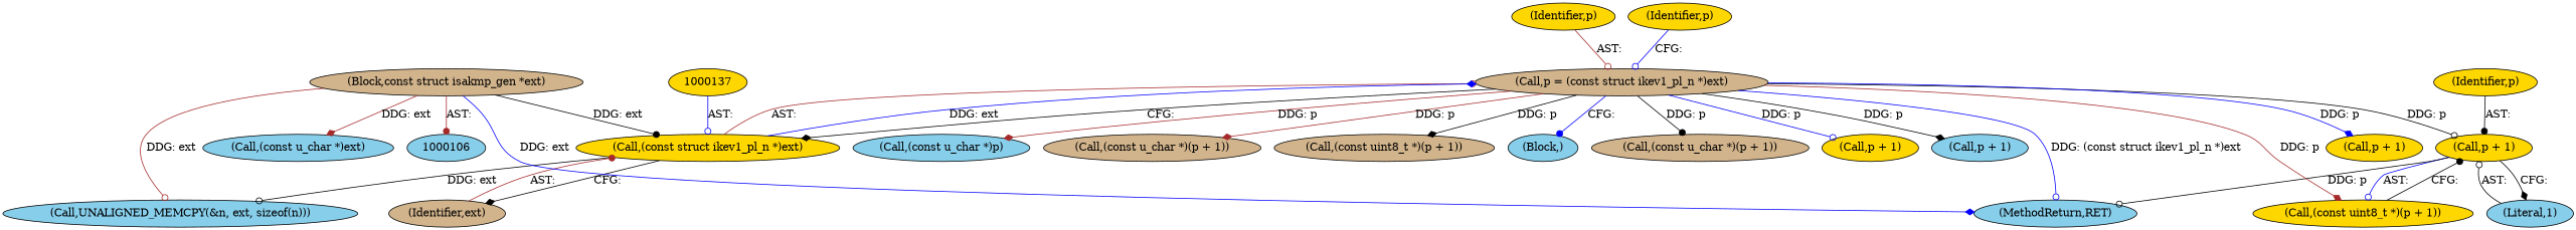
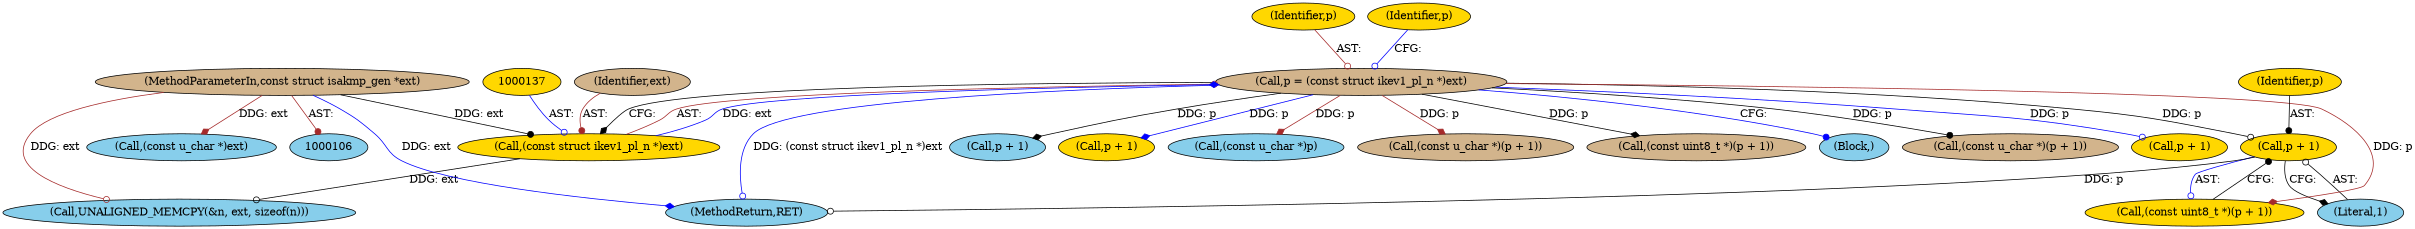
  digraph {
    node [fillcolor=gold style=filled]
    edge [arrowhead=odot color=black]
    n1 [label="(Call,p + 1)"]
    n2 [label="(Call,(const uint8_t *)(p + 1))"]
    n3 [fillcolor=skyblue label="(Literal,1)"]
    n4 [fillcolor=skyblue label="(MethodReturn,RET)"]
    n5 [fillcolor=tan label="(Call,p = (const struct ikev1_pl_n *)ext)"]
    n6 [label="(Call,(const struct ikev1_pl_n *)ext)"]
    n7 [label="(Call,p + 1)"]
    n8 [fillcolor=skyblue label="(Call,(const u_char *)p)"]
    n9 [fillcolor=tan label="(Call,(const u_char *)(p + 1))"]
    n10 [fillcolor=tan label="(Call,(const uint8_t *)(p + 1))"]
    n11 [fillcolor=skyblue label="(Block,)"]
    n12 [fillcolor=tan label="(Call,(const u_char *)(p + 1))"]
    n13 [label="(Call,p + 1)"]
    n14 [fillcolor=skyblue label="(Call,p + 1)"]
    n15 [fillcolor=skyblue label="(Call,UNALIGNED_MEMCPY(&n, ext, sizeof(n)))"]
    n16 [fillcolor=tan label="(Identifier,ext)"]
-   n17 [fillcolor=tan label="(Block,const struct isakmp_gen *ext)"]
+   n17 [fillcolor=tan label="(MethodParameterIn,const struct isakmp_gen *ext)"]
    n18 [fillcolor=skyblue label="(Call,(const u_char *)ext)"]
    1000106 [fillcolor=skyblue]
    n20 [label="(Identifier,p)"]
    n21 [label="(Identifier,p)"]
    n22 [label="(Identifier,p)"]
    1000137
    n1 -> n2 [color=blue label="AST: "]
    n1 -> n3 [arrowhead=diamond label="CFG: "]
    n1 -> n4 [label="DDG: p"]
    n2 -> n1 [arrowhead=dot label="CFG: "]
    n3 -> n1 [label="AST: "]
    n5 -> n1 [label="DDG: p"]
    n5 -> n2 [arrowhead=diamond color=brown label="DDG: p"]
    n5 -> n4 [color=blue label="DDG: (const struct ikev1_pl_n *)ext"]
    n5 -> n6 [arrowhead=diamond label="CFG: "]
    n5 -> n7 [arrowhead=diamond color=blue label="DDG: p"]
    n5 -> n8 [arrowhead=diamond color=brown label="DDG: p"]
    n5 -> n9 [arrowhead=diamond color=brown label="DDG: p"]
    n5 -> n10 [arrowhead=diamond label="DDG: p"]
    n5 -> n11 [arrowhead=dot color=blue label="CFG: "]
    n5 -> n12 [arrowhead=dot label="DDG: p"]
    n5 -> n13 [color=blue label="DDG: p"]
    n5 -> n14 [arrowhead=diamond label="DDG: p"]
    n6 -> n5 [color=brown label="AST: "]
    n6 -> n5 [arrowhead=diamond color=blue label="DDG: ext"]
    n6 -> n15 [label="DDG: ext"]
-   n6 -> n16 [arrowhead=diamond label="CFG: "]
    n16 -> n6 [arrowhead=dot color=brown label="AST: "]
    n17 -> n4 [arrowhead=diamond color=blue label="DDG: ext"]
    n17 -> n6 [arrowhead=dot label="DDG: ext"]
    n17 -> n15 [color=brown label="DDG: ext"]
    n17 -> n18 [arrowhead=diamond color=brown label="DDG: ext"]
    n17 -> 1000106 [arrowhead=dot color=brown label="AST: "]
    n20 -> n5 [color=brown label="AST: "]
    n21 -> n1 [arrowhead=dot label="AST: "]
    n22 -> n5 [color=blue label="CFG: "]
    1000137 -> n6 [color=blue label="AST: "]
  }
